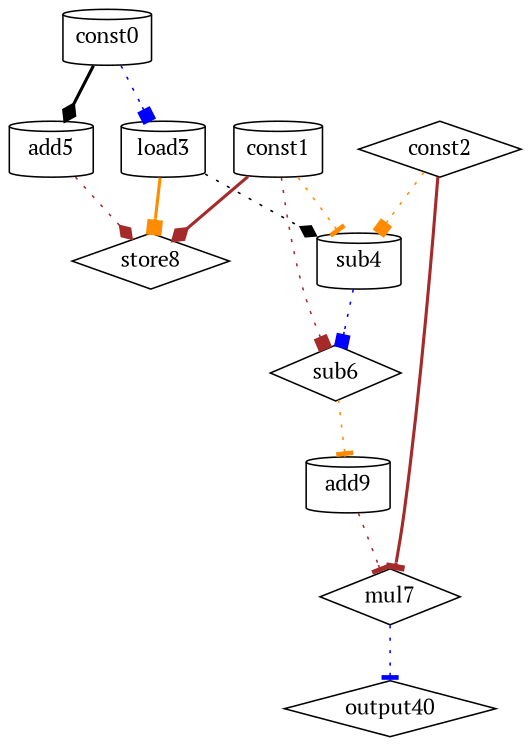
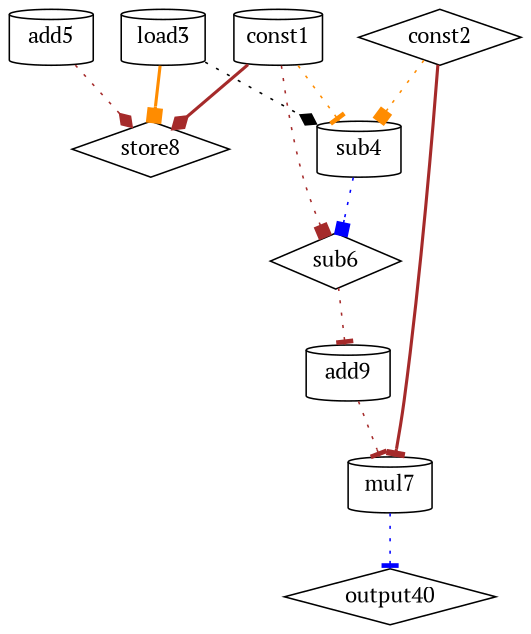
  digraph {
    fontname="PT Serif"
    node [fontname="PT Serif" opcode=const shape=cylinder]
    edge [arrowhead=box color=brown fontname="PT Serif" operand=0 style=dotted]
    load3 [opcode=load]
-   const0
    add5 [opcode=add]
    store8 [opcode=store shape=diamond]
    sub4 [opcode=sub]
    sub6 [opcode=sub shape=diamond]
    const1
    add9 [opcode=add]
-   mul7 [opcode=mul shape=diamond]
+   mul7 [opcode=mul]
    const2 [shape=diamond]
    n11 [label=output40 opcode=output shape=diamond]
    load3 -> store8 [color=darkorange operand=1 style=bold]
    load3 -> sub4 [arrowhead=diamond color=black operand=1]
-   const0 -> load3 [color=blue]
-   const0 -> add5 [arrowhead=diamond color=black style=bold]
    add5 -> store8 [arrowhead=diamond operand=1]
    sub4 -> sub6 [color=blue operand=1]
-   sub6 -> add9 [arrowhead=tee color=darkorange operand=1]
+   sub6 -> add9 [arrowhead=tee operand=1]
    const1 -> store8 [arrowhead=diamond style=bold]
    const1 -> sub4 [arrowhead=tee color=darkorange]
    const1 -> sub6
    add9 -> mul7 [arrowhead=tee]
    mul7 -> n11 [arrowhead=tee color=blue]
    const2 -> sub4 [color=darkorange]
    const2 -> mul7 [arrowhead=tee operand=1 style=bold]
  }
